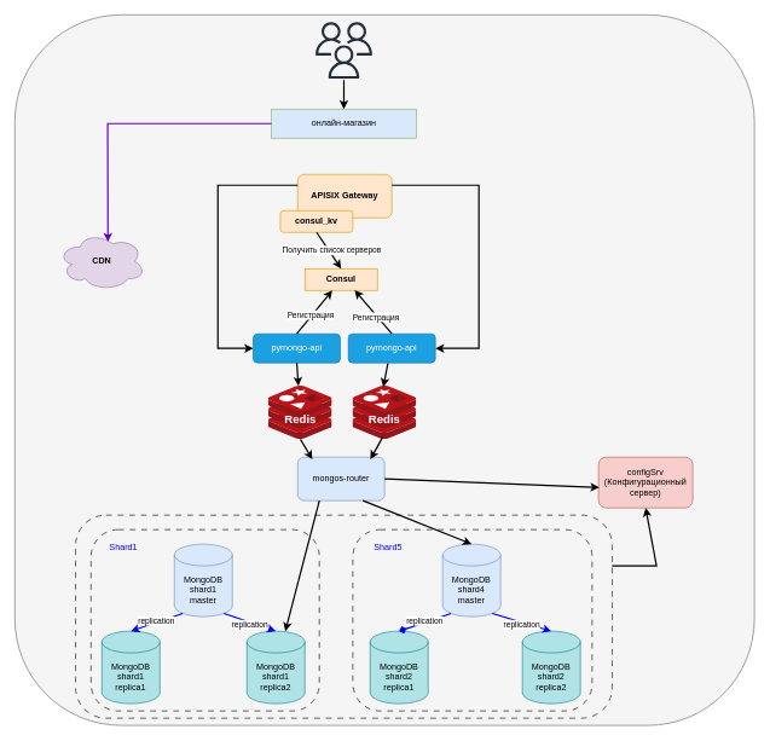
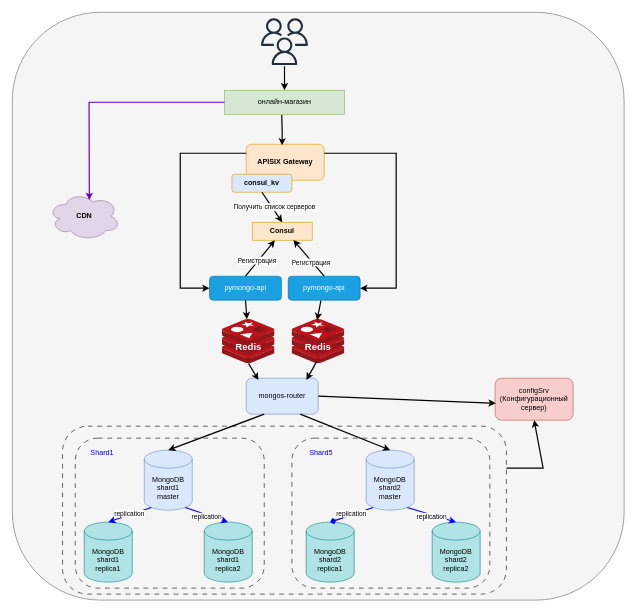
  <mxCell id="0" />
  <mxCell id="1" parent="0" />
  <mxCell id="2" value="" style="rounded=1;whiteSpace=wrap;html=1;fillColor=#f5f5f5;fontColor=#333333;strokeColor=#666666;" parent="1" vertex="1"><mxGeometry x="20" y="20" width="1020" height="980" as="geometry" /></mxCell>
  <mxCell id="3" value="" style="rounded=1;whiteSpace=wrap;html=1;dashed=1;dashPattern=8 8;glass=0;shadow=0;fillColor=none;align=left;" parent="1" vertex="1"><mxGeometry x="125" y="730" width="315" height="250" as="geometry" /></mxCell>
  <mxCell id="4" value="pymongo-api" style="rounded=1;whiteSpace=wrap;html=1;fillColor=#1ba1e2;fontColor=#ffffff;strokeColor=#006EAF;" parent="1" vertex="1"><mxGeometry x="348.82" y="460" width="120" height="40" as="geometry" /></mxCell>
  <mxCell id="5" value="MongoDB&lt;div&gt;shard1&lt;/div&gt;&lt;div&gt;master&lt;/div&gt;" style="shape=cylinder3;whiteSpace=wrap;html=1;boundedLbl=1;backgroundOutline=1;size=15;fillColor=#dae8fc;strokeColor=#6c8ebf;" parent="1" vertex="1"><mxGeometry x="240" y="750" width="80" height="100" as="geometry" /></mxCell>
- <mxCell id="6" value="MongoDB&lt;div&gt;shard4&lt;/div&gt;&lt;div&gt;master&lt;/div&gt;" style="shape=cylinder3;whiteSpace=wrap;html=1;boundedLbl=1;backgroundOutline=1;size=15;fillColor=#dae8fc;strokeColor=#6c8ebf;" parent="1" vertex="1"><mxGeometry x="610" y="750" width="80" height="100" as="geometry" /></mxCell>
+ <mxCell id="6" value="MongoDB&lt;div&gt;shard2&lt;/div&gt;&lt;div&gt;master&lt;/div&gt;" style="shape=cylinder3;whiteSpace=wrap;html=1;boundedLbl=1;backgroundOutline=1;size=15;fillColor=#dae8fc;strokeColor=#6c8ebf;" parent="1" vertex="1"><mxGeometry x="610" y="750" width="80" height="100" as="geometry" /></mxCell>
  <mxCell id="7" value="mongos-router" style="rounded=1;whiteSpace=wrap;html=1;fillColor=#dae8fc;strokeColor=#6c8ebf;" parent="1" vertex="1"><mxGeometry x="410" y="630" width="120" height="60" as="geometry" /></mxCell>
  <mxCell id="8" value="configSrv&lt;div&gt;(Конфигурационный сервер)&lt;/div&gt;" style="rounded=1;whiteSpace=wrap;html=1;fillColor=#f8cecc;strokeColor=#b85450;" parent="1" vertex="1"><mxGeometry x="825" y="630" width="130" height="70" as="geometry" /></mxCell>
  <mxCell id="9" value="" style="endArrow=classic;html=1;rounded=0;exitX=0.5;exitY=1;exitDx=0;exitDy=0;strokeWidth=2;entryX=0.169;entryY=0.05;entryDx=0;entryDy=0;entryPerimeter=0;" parent="1" source="31" target="7" edge="1"><mxGeometry width="50" height="50" relative="1" as="geometry"><mxPoint x="250" y="640" as="sourcePoint" /><mxPoint x="300" y="590" as="targetPoint" /></mxGeometry></mxCell>
- <mxCell id="10" value="" style="endArrow=classic;html=1;rounded=0;exitX=0.25;exitY=1;exitDx=0;exitDy=0;strokeWidth=2;" parent="1" source="7" target="14" edge="1"><mxGeometry width="50" height="50" relative="1" as="geometry"><mxPoint x="250" y="640" as="sourcePoint" /><mxPoint x="300" y="590" as="targetPoint" /></mxGeometry></mxCell>
+ <mxCell id="10" value="" style="endArrow=classic;html=1;rounded=0;exitX=0.25;exitY=1;exitDx=0;exitDy=0;entryX=0.5;entryY=0;entryDx=0;entryDy=0;entryPerimeter=0;strokeWidth=2;" parent="1" source="7" target="5" edge="1"><mxGeometry width="50" height="50" relative="1" as="geometry"><mxPoint x="250" y="640" as="sourcePoint" /><mxPoint x="300" y="590" as="targetPoint" /></mxGeometry></mxCell>
  <mxCell id="11" value="" style="endArrow=classic;html=1;rounded=0;exitX=0.75;exitY=1;exitDx=0;exitDy=0;entryX=0.5;entryY=0;entryDx=0;entryDy=0;entryPerimeter=0;strokeWidth=2;" parent="1" source="7" target="6" edge="1"><mxGeometry width="50" height="50" relative="1" as="geometry"><mxPoint x="250" y="640" as="sourcePoint" /><mxPoint x="300" y="590" as="targetPoint" /></mxGeometry></mxCell>
  <mxCell id="12" value="" style="endArrow=classic;html=1;rounded=0;strokeWidth=2;entryX=0.008;entryY=0.6;entryDx=0;entryDy=0;exitX=1;exitY=0.5;exitDx=0;exitDy=0;entryPerimeter=0;" parent="1" source="7" target="8" edge="1"><mxGeometry width="50" height="50" relative="1" as="geometry"><mxPoint x="250" y="640" as="sourcePoint" /><mxPoint x="590" y="520" as="targetPoint" /><Array as="points" /></mxGeometry></mxCell>
  <mxCell id="13" value="MongoDB&lt;div&gt;shard1&lt;/div&gt;&lt;div&gt;replica1&lt;/div&gt;" style="shape=cylinder3;whiteSpace=wrap;html=1;boundedLbl=1;backgroundOutline=1;size=15;fillColor=#b0e3e6;strokeColor=#0e8088;" parent="1" vertex="1"><mxGeometry x="140" y="870" width="80" height="100" as="geometry" /></mxCell>
  <mxCell id="14" value="MongoDB&lt;div&gt;shard1&lt;/div&gt;&lt;div&gt;replica2&lt;/div&gt;" style="shape=cylinder3;whiteSpace=wrap;html=1;boundedLbl=1;backgroundOutline=1;size=15;fillColor=#b0e3e6;strokeColor=#0e8088;" parent="1" vertex="1"><mxGeometry x="340" y="870" width="80" height="100" as="geometry" /></mxCell>
  <mxCell id="15" value="MongoDB&lt;div&gt;shard2&lt;/div&gt;&lt;div&gt;replica1&lt;/div&gt;" style="shape=cylinder3;whiteSpace=wrap;html=1;boundedLbl=1;backgroundOutline=1;size=15;fillColor=#b0e3e6;strokeColor=#0e8088;" parent="1" vertex="1"><mxGeometry x="510" y="870" width="80" height="100" as="geometry" /></mxCell>
  <mxCell id="16" value="MongoDB&lt;div&gt;shard2&lt;/div&gt;&lt;div&gt;replica2&lt;/div&gt;" style="shape=cylinder3;whiteSpace=wrap;html=1;boundedLbl=1;backgroundOutline=1;size=15;fillColor=#b0e3e6;strokeColor=#0e8088;" parent="1" vertex="1"><mxGeometry x="720" y="870" width="80" height="100" as="geometry" /></mxCell>
  <mxCell id="17" value="" style="endArrow=classic;html=1;rounded=0;exitX=0.145;exitY=1;exitDx=0;exitDy=-4.35;exitPerimeter=0;entryX=0.5;entryY=0;entryDx=0;entryDy=0;entryPerimeter=0;strokeColor=light-dark(#0000FF,#EDEDED);strokeWidth=2;" parent="1" source="5" target="13" edge="1"><mxGeometry width="50" height="50" relative="1" as="geometry"><mxPoint x="660" y="670" as="sourcePoint" /><mxPoint x="710" y="620" as="targetPoint" /></mxGeometry></mxCell>
  <mxCell id="18" value="replication" style="edgeLabel;html=1;align=center;verticalAlign=middle;resizable=0;points=[];" parent="17" vertex="1" connectable="0"><mxGeometry x="0.013" y="-3" relative="1" as="geometry"><mxPoint as="offset" /></mxGeometry></mxCell>
  <mxCell id="19" value="" style="endArrow=classic;html=1;rounded=0;exitX=0.855;exitY=1;exitDx=0;exitDy=-4.35;exitPerimeter=0;entryX=0.5;entryY=0;entryDx=0;entryDy=0;entryPerimeter=0;strokeColor=#0000FF;strokeWidth=2;" parent="1" source="5" target="14" edge="1"><mxGeometry width="50" height="50" relative="1" as="geometry"><mxPoint x="380" y="651" as="sourcePoint" /><mxPoint x="330" y="740" as="targetPoint" /></mxGeometry></mxCell>
  <mxCell id="20" value="replication" style="edgeLabel;html=1;align=center;verticalAlign=middle;resizable=0;points=[];" parent="19" vertex="1" connectable="0"><mxGeometry x="0.013" y="-3" relative="1" as="geometry"><mxPoint as="offset" /></mxGeometry></mxCell>
  <mxCell id="21" value="" style="endArrow=diamond;html=1;rounded=0;exitX=0.145;exitY=1;exitDx=0;exitDy=-4.35;exitPerimeter=0;entryX=0.5;entryY=0;entryDx=0;entryDy=0;entryPerimeter=0;strokeColor=#0000FF;strokeWidth=2;" parent="1" source="6" target="15" edge="1"><mxGeometry width="50" height="50" relative="1" as="geometry"><mxPoint x="320" y="675" as="sourcePoint" /><mxPoint x="270" y="764" as="targetPoint" /></mxGeometry></mxCell>
  <mxCell id="22" value="replication" style="edgeLabel;html=1;align=center;verticalAlign=middle;resizable=0;points=[];" parent="21" vertex="1" connectable="0"><mxGeometry x="0.013" y="-3" relative="1" as="geometry"><mxPoint as="offset" /></mxGeometry></mxCell>
  <mxCell id="23" value="" style="endArrow=classic;html=1;rounded=0;entryX=0.5;entryY=0;entryDx=0;entryDy=0;entryPerimeter=0;exitX=0.855;exitY=1;exitDx=0;exitDy=-4.35;exitPerimeter=0;strokeWidth=2;strokeColor=light-dark(#0000FF,#EDEDED);" parent="1" source="6" target="16" edge="1"><mxGeometry width="50" height="50" relative="1" as="geometry"><mxPoint x="610" y="700" as="sourcePoint" /><mxPoint x="580" y="740" as="targetPoint" /></mxGeometry></mxCell>
  <mxCell id="24" value="replication" style="edgeLabel;html=1;align=center;verticalAlign=middle;resizable=0;points=[];" parent="23" vertex="1" connectable="0"><mxGeometry x="0.013" y="-3" relative="1" as="geometry"><mxPoint as="offset" /></mxGeometry></mxCell>
  <mxCell id="25" value="&lt;font style=&quot;color: rgb(0, 0, 255);&quot;&gt;Shard1&lt;/font&gt;" style="text;html=1;align=center;verticalAlign=middle;whiteSpace=wrap;rounded=0;" parent="1" vertex="1"><mxGeometry x="140" y="740" width="60" height="30" as="geometry" /></mxCell>
  <mxCell id="26" value="" style="rounded=1;whiteSpace=wrap;html=1;dashed=1;dashPattern=8 8;glass=0;shadow=0;fillColor=none;align=left;" parent="1" vertex="1"><mxGeometry x="486.18" y="730" width="330" height="250" as="geometry" /></mxCell>
  <mxCell id="27" value="&lt;font style=&quot;color: rgb(0, 0, 255);&quot;&gt;Shard5&lt;/font&gt;" style="text;html=1;align=center;verticalAlign=middle;whiteSpace=wrap;rounded=0;" parent="1" vertex="1"><mxGeometry x="505" y="740" width="60" height="30" as="geometry" /></mxCell>
  <mxCell id="28" value="" style="rounded=1;whiteSpace=wrap;html=1;dashed=1;dashPattern=8 8;glass=0;shadow=0;fillColor=none;align=left;" parent="1" vertex="1"><mxGeometry x="103.81" y="710" width="740" height="280" as="geometry" /></mxCell>
  <mxCell id="29" value="" style="endArrow=classic;html=1;rounded=0;entryX=0.5;entryY=1;entryDx=0;entryDy=0;exitX=1;exitY=0.25;exitDx=0;exitDy=0;fontSize=12;strokeWidth=2;" parent="1" source="28" target="8" edge="1"><mxGeometry width="50" height="50" relative="1" as="geometry"><mxPoint x="880" y="670" as="sourcePoint" /><mxPoint x="930" y="620" as="targetPoint" /><Array as="points"><mxPoint x="905" y="780" /></Array></mxGeometry></mxCell>
  <mxCell id="30" value="" style="endArrow=classic;html=1;rounded=0;exitX=0.5;exitY=1;exitDx=0;exitDy=0;strokeWidth=2;" parent="1" source="4" target="31" edge="1"><mxGeometry width="50" height="50" relative="1" as="geometry"><mxPoint x="450" y="260" as="sourcePoint" /><mxPoint x="450" y="450" as="targetPoint" /></mxGeometry></mxCell>
  <mxCell id="31" value="" style="image;sketch=0;aspect=fixed;html=1;points=[];align=center;fontSize=12;image=img/lib/mscae/Cache_Redis_Product.svg;" parent="1" vertex="1"><mxGeometry x="370" y="531.8" width="87.63" height="73.6" as="geometry" /></mxCell>
  <mxCell id="32" value="&lt;font style=&quot;font-size: 16px; color: rgb(255, 255, 255);&quot;&gt;&lt;b style=&quot;&quot;&gt;Redis&lt;/b&gt;&lt;/font&gt;" style="text;html=1;align=center;verticalAlign=middle;whiteSpace=wrap;rounded=0;" parent="1" vertex="1"><mxGeometry x="383.82" y="561.8" width="60" height="30" as="geometry" /></mxCell>
  <mxCell id="33" value="" style="image;sketch=0;aspect=fixed;html=1;points=[];align=center;fontSize=12;image=img/lib/mscae/Cache_Redis_Product.svg;" parent="1" vertex="1"><mxGeometry x="486.18" y="531.8" width="87.63" height="73.6" as="geometry" /></mxCell>
  <mxCell id="34" value="" style="endArrow=classic;html=1;rounded=0;strokeWidth=2;entryX=0.836;entryY=0.05;entryDx=0;entryDy=0;entryPerimeter=0;exitX=0.47;exitY=0.96;exitDx=0;exitDy=0;exitPerimeter=0;" parent="1" source="33" target="7" edge="1"><mxGeometry width="50" height="50" relative="1" as="geometry"><mxPoint x="435" y="562" as="sourcePoint" /><mxPoint x="440" y="603" as="targetPoint" /></mxGeometry></mxCell>
  <mxCell id="35" value="&lt;font style=&quot;font-size: 16px; color: rgb(255, 255, 255);&quot;&gt;&lt;b style=&quot;&quot;&gt;Redis&lt;/b&gt;&lt;/font&gt;" style="text;html=1;align=center;verticalAlign=middle;whiteSpace=wrap;rounded=0;" parent="1" vertex="1"><mxGeometry x="500" y="561.8" width="60" height="30" as="geometry" /></mxCell>
  <mxCell id="36" value="pymongo-api" style="rounded=1;whiteSpace=wrap;html=1;fillColor=#1ba1e2;fontColor=#ffffff;strokeColor=#006EAF;" parent="1" vertex="1"><mxGeometry x="480" y="460" width="120" height="40" as="geometry" /></mxCell>
  <mxCell id="37" value="" style="endArrow=classic;html=1;rounded=0;exitX=0.454;exitY=1.022;exitDx=0;exitDy=0;strokeWidth=2;entryX=0.479;entryY=0.02;entryDx=0;entryDy=0;entryPerimeter=0;exitPerimeter=0;" parent="1" source="36" target="33" edge="1"><mxGeometry width="50" height="50" relative="1" as="geometry"><mxPoint x="419" y="450" as="sourcePoint" /><mxPoint x="427" y="488" as="targetPoint" /></mxGeometry></mxCell>
  <mxCell id="38" value="&lt;b&gt;APISIX Gateway&lt;/b&gt;" style="rounded=1;whiteSpace=wrap;html=1;fillColor=#ffe6cc;strokeColor=#d79b00;" parent="1" vertex="1"><mxGeometry x="410" y="240" width="130" height="60" as="geometry" /></mxCell>
  <mxCell id="39" value="&lt;b&gt;Consul&lt;/b&gt;" style="whiteSpace=wrap;html=1;fillColor=#ffe6cc;strokeColor=#d79b00;rounded=0;" parent="1" vertex="1"><mxGeometry x="420" y="370" width="100" height="30" as="geometry" /></mxCell>
- <mxCell id="40" value="&lt;b&gt;consul_kv&lt;/b&gt;" style="rounded=1;whiteSpace=wrap;html=1;fillColor=#ffe6cc;strokeColor=#d79b00;" parent="1" vertex="1"><mxGeometry x="386.18" y="290" width="100" height="30" as="geometry" /></mxCell>
+ <mxCell id="40" value="&lt;b&gt;consul_kv&lt;/b&gt;" style="rounded=1;whiteSpace=wrap;html=1;fillColor=#dae8fc;strokeColor=#d79b00;" parent="1" vertex="1"><mxGeometry x="386.18" y="290" width="100" height="30" as="geometry" /></mxCell>
  <mxCell id="41" value="" style="endArrow=classic;html=1;rounded=0;exitX=0.5;exitY=1;exitDx=0;exitDy=0;entryX=0.5;entryY=0;entryDx=0;entryDy=0;strokeWidth=2;" parent="1" source="40" target="39" edge="1"><mxGeometry width="50" height="50" relative="1" as="geometry"><mxPoint x="760" y="730" as="sourcePoint" /><mxPoint x="810" y="680" as="targetPoint" /></mxGeometry></mxCell>
  <mxCell id="42" value="Получить список серверов" style="edgeLabel;html=1;align=center;verticalAlign=middle;resizable=0;points=[];" parent="41" vertex="1" connectable="0"><mxGeometry x="0.067" y="3" relative="1" as="geometry"><mxPoint as="offset" /></mxGeometry></mxCell>
  <mxCell id="43" value="" style="endArrow=classic;html=1;rounded=0;exitX=0.5;exitY=0;exitDx=0;exitDy=0;strokeWidth=2;" parent="1" source="4" target="39" edge="1"><mxGeometry width="50" height="50" relative="1" as="geometry"><mxPoint x="270" y="410" as="sourcePoint" /><mxPoint x="320" y="360" as="targetPoint" /></mxGeometry></mxCell>
  <mxCell id="44" value="Регистрация" style="edgeLabel;html=1;align=center;verticalAlign=middle;resizable=0;points=[];" parent="43" vertex="1" connectable="0"><mxGeometry x="-0.17" y="2" relative="1" as="geometry"><mxPoint as="offset" /></mxGeometry></mxCell>
  <mxCell id="45" value="" style="endArrow=classic;html=1;rounded=0;exitX=0.5;exitY=0;exitDx=0;exitDy=0;entryX=0.687;entryY=0.989;entryDx=0;entryDy=0;entryPerimeter=0;strokeWidth=2;" parent="1" source="36" target="39" edge="1"><mxGeometry width="50" height="50" relative="1" as="geometry"><mxPoint x="419" y="390" as="sourcePoint" /><mxPoint x="463" y="350" as="targetPoint" /></mxGeometry></mxCell>
  <mxCell id="46" value="Регистрация" style="edgeLabel;html=1;align=center;verticalAlign=middle;resizable=0;points=[];" parent="45" vertex="1" connectable="0"><mxGeometry x="-0.17" y="2" relative="1" as="geometry"><mxPoint as="offset" /></mxGeometry></mxCell>
  <mxCell id="47" value="" style="endArrow=classic;html=1;rounded=0;exitX=1;exitY=0.25;exitDx=0;exitDy=0;entryX=1;entryY=0.5;entryDx=0;entryDy=0;strokeWidth=2;" parent="1" source="38" target="36" edge="1"><mxGeometry width="50" height="50" relative="1" as="geometry"><mxPoint x="735" y="270" as="sourcePoint" /><mxPoint x="785" y="220" as="targetPoint" /><Array as="points"><mxPoint x="660" y="255" /><mxPoint x="660" y="480" /></Array></mxGeometry></mxCell>
  <mxCell id="48" value="" style="endArrow=classic;html=1;rounded=0;exitX=0;exitY=0.25;exitDx=0;exitDy=0;entryX=0;entryY=0.5;entryDx=0;entryDy=0;strokeWidth=2;" parent="1" source="38" target="4" edge="1"><mxGeometry width="50" height="50" relative="1" as="geometry"><mxPoint x="200" y="430" as="sourcePoint" /><mxPoint x="250" y="380" as="targetPoint" /><Array as="points"><mxPoint x="300" y="255" /><mxPoint x="300" y="480" /></Array></mxGeometry></mxCell>
- <mxCell id="49" value="онлайн-магазин" style="rounded=0;whiteSpace=wrap;html=1;fillColor=#dae8fc;strokeColor=#82b366;" vertex="1" parent="1"><mxGeometry x="373.81" y="150" width="200" height="40" as="geometry" /></mxCell>
+ <mxCell id="49" value="онлайн-магазин" style="rounded=0;whiteSpace=wrap;html=1;fillColor=#d5e8d4;strokeColor=#82b366;" vertex="1" parent="1"><mxGeometry x="373.81" y="150" width="200" height="40" as="geometry" /></mxCell>
  <mxCell id="50" value="&lt;b&gt;CDN&lt;/b&gt;" style="ellipse;shape=cloud;whiteSpace=wrap;html=1;fillColor=#e1d5e7;strokeColor=#9673a6;" vertex="1" parent="1"><mxGeometry x="80" y="320" width="120" height="80" as="geometry" /></mxCell>
+ <mxCell id="51" value="" style="endArrow=classic;html=1;rounded=0;exitX=0.477;exitY=1.032;exitDx=0;exitDy=0;exitPerimeter=0;entryX=0.46;entryY=0.031;entryDx=0;entryDy=0;entryPerimeter=0;strokeWidth=2;" edge="1" parent="1" source="49" target="38"><mxGeometry width="50" height="50" relative="1" as="geometry"><mxPoint x="570" y="670" as="sourcePoint" /><mxPoint x="620" y="620" as="targetPoint" /><Array as="points"><mxPoint x="470" y="220" /></Array></mxGeometry></mxCell>
  <mxCell id="52" value="" style="endArrow=classic;html=1;rounded=0;exitX=0;exitY=0.5;exitDx=0;exitDy=0;entryX=0.57;entryY=0.163;entryDx=0;entryDy=0;entryPerimeter=0;strokeWidth=2;strokeColor=#6600CC;" edge="1" parent="1" source="49" target="50"><mxGeometry width="50" height="50" relative="1" as="geometry"><mxPoint x="570" y="670" as="sourcePoint" /><mxPoint x="173" y="310" as="targetPoint" /><Array as="points"><mxPoint x="148" y="170" /></Array></mxGeometry></mxCell>
  <mxCell id="53" value="" style="endArrow=classic;html=1;rounded=0;exitX=0.5;exitY=1;exitDx=0;exitDy=0;entryX=0.5;entryY=0;entryDx=0;entryDy=0;strokeWidth=2;" edge="1" parent="1" target="49"><mxGeometry width="50" height="50" relative="1" as="geometry"><mxPoint x="473.81" y="110" as="sourcePoint" /><mxPoint x="560" y="250" as="targetPoint" /></mxGeometry></mxCell>
  <mxCell id="54" value="" style="sketch=0;outlineConnect=0;fontColor=#232F3E;gradientColor=none;fillColor=#232F3D;strokeColor=none;dashed=0;verticalLabelPosition=bottom;verticalAlign=top;align=center;html=1;fontSize=12;fontStyle=0;aspect=fixed;pointerEvents=1;shape=mxgraph.aws4.users;" vertex="1" parent="1"><mxGeometry x="434.81" y="30" width="78" height="78" as="geometry" /></mxCell>
